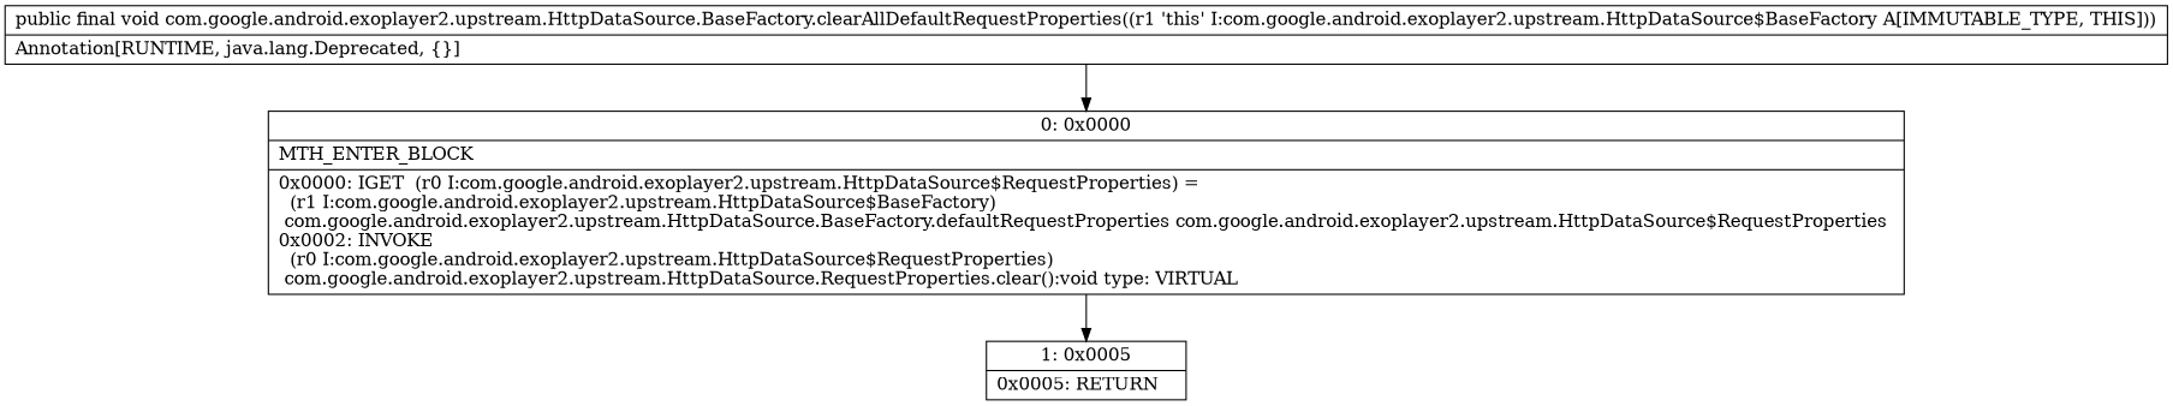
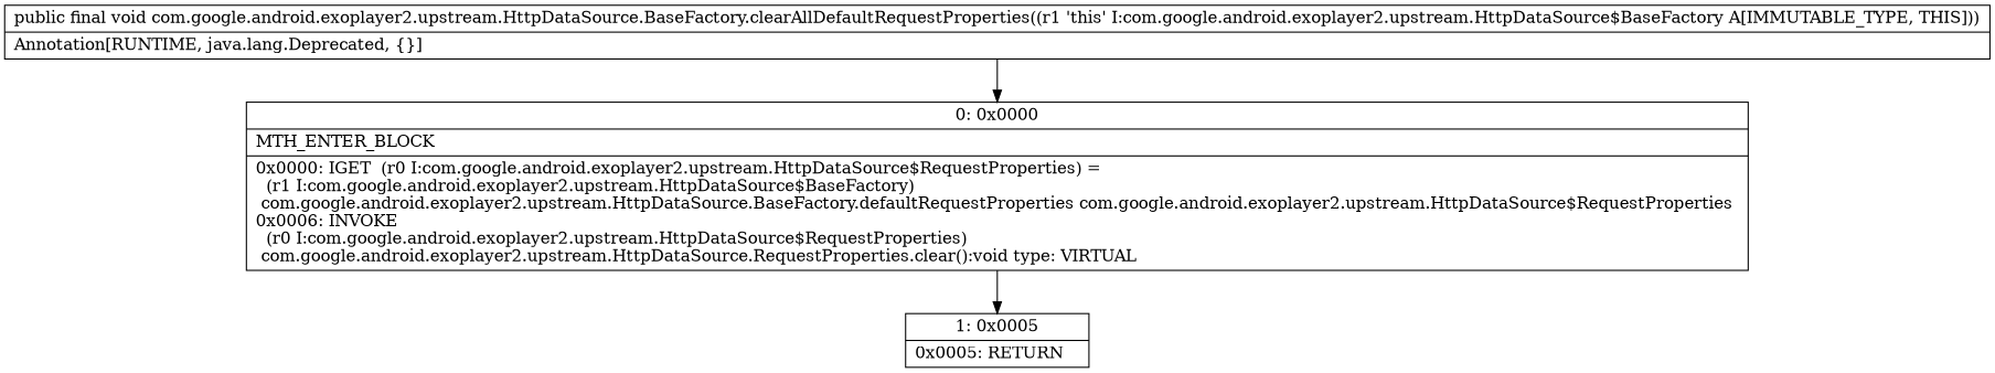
  digraph {
    node [shape=record]
-   n1 [label="{0\:\ 0x0000|MTH_ENTER_BLOCK\l|0x0000: IGET  (r0 I:com.google.android.exoplayer2.upstream.HttpDataSource$RequestProperties) = \l  (r1 I:com.google.android.exoplayer2.upstream.HttpDataSource$BaseFactory)\l com.google.android.exoplayer2.upstream.HttpDataSource.BaseFactory.defaultRequestProperties com.google.android.exoplayer2.upstream.HttpDataSource$RequestProperties \l0x0002: INVOKE  \l  (r0 I:com.google.android.exoplayer2.upstream.HttpDataSource$RequestProperties)\l com.google.android.exoplayer2.upstream.HttpDataSource.RequestProperties.clear():void type: VIRTUAL \l}"]
+   n1 [label="{0\:\ 0x0000|MTH_ENTER_BLOCK\l|0x0000: IGET  (r0 I:com.google.android.exoplayer2.upstream.HttpDataSource$RequestProperties) = \l  (r1 I:com.google.android.exoplayer2.upstream.HttpDataSource$BaseFactory)\l com.google.android.exoplayer2.upstream.HttpDataSource.BaseFactory.defaultRequestProperties com.google.android.exoplayer2.upstream.HttpDataSource$RequestProperties \l0x0006: INVOKE  \l  (r0 I:com.google.android.exoplayer2.upstream.HttpDataSource$RequestProperties)\l com.google.android.exoplayer2.upstream.HttpDataSource.RequestProperties.clear():void type: VIRTUAL \l}"]
    n2 [label="{1\:\ 0x0005|0x0005: RETURN   \l}"]
    n3 [label="{public final void com.google.android.exoplayer2.upstream.HttpDataSource.BaseFactory.clearAllDefaultRequestProperties((r1 'this' I:com.google.android.exoplayer2.upstream.HttpDataSource$BaseFactory A[IMMUTABLE_TYPE, THIS]))  | Annotation[RUNTIME, java.lang.Deprecated, \{\}]\l}"]
    n1 -> n2
    n3 -> n1
  }
